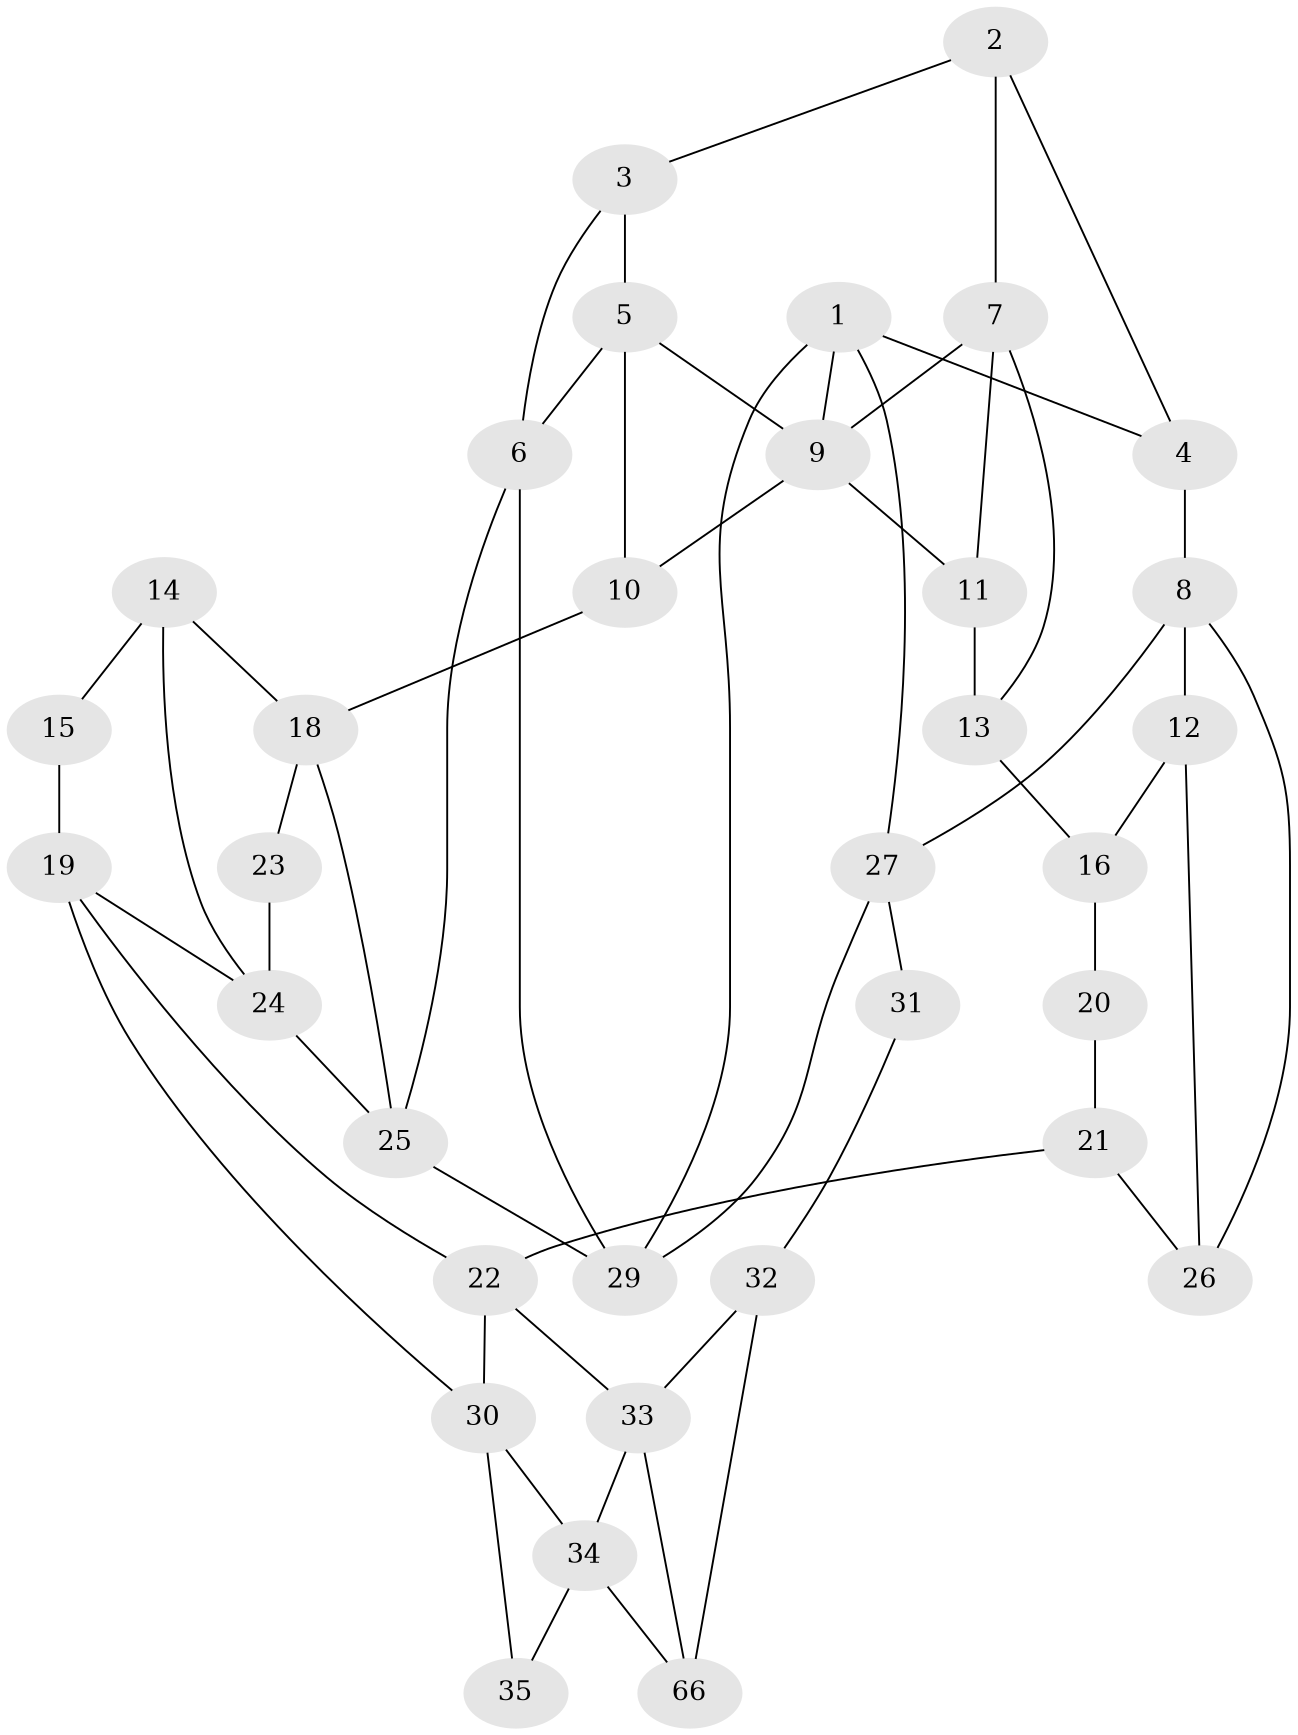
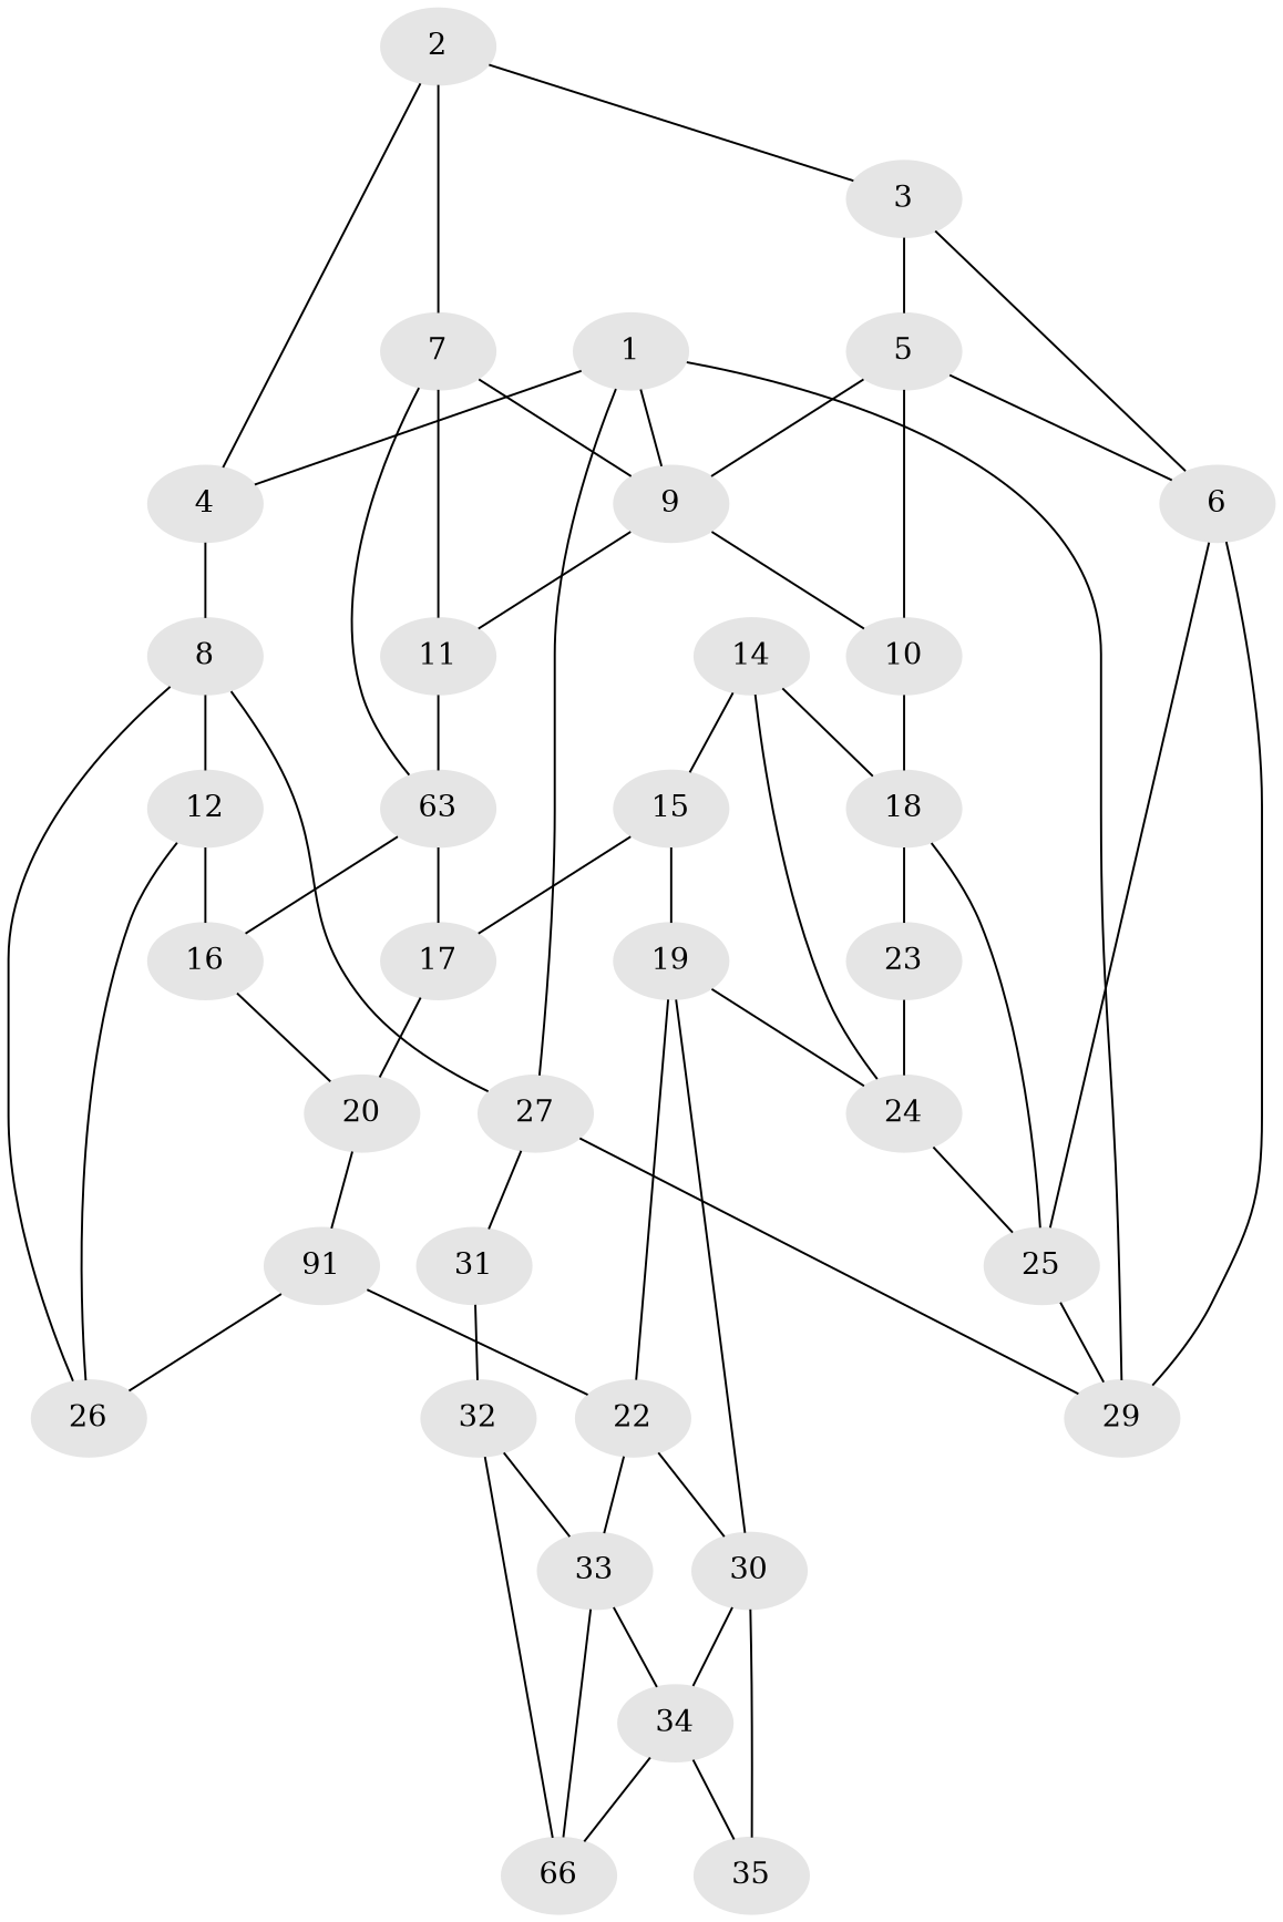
  graph {
    node [color=gray90 style=filled]
    edge [weight=1.0]
    1
    4
    27
    29
    9
    8
    6
    25
    31
    2
    3
    7
    5
    11
-   13
+   13 [label=63]
    10
    12
    26
    18
    16
+   17
    23
    15
    19
    20
    14
    24
    22
    30
-   21
+   21 [label=91]
    33
    34
    35
    n34 [label=66]
    32
    1 -- 4
    1 -- 27
    1 -- 29
    1 -- 9
    4 -- 8
    27 -- 29
    27 -- 31
    9 -- 11
    9 -- 10
    8 -- 27
    8 -- 12
    8 -- 26
    6 -- 29
    6 -- 25
    25 -- 29
    31 -- 32
    2 -- 4
    2 -- 3
    2 -- 7
    3 -- 6
    3 -- 5
    7 -- 9
    7 -- 11
    7 -- 13
    5 -- 9
    5 -- 6
    5 -- 10
    11 -- 13
    13 -- 16
+   13 -- 17
    10 -- 18
    12 -- 26
    12 -- 16 [weight=2.0]
    18 -- 25
    18 -- 23
    16 -- 20
+   17 -- 20 [weight=2.0]
    23 -- 24 [weight=2.0]
+   15 -- 17
    15 -- 19
    19 -- 24
    19 -- 22
    19 -- 30
    20 -- 21
    14 -- 18
    14 -- 15
    14 -- 24
    24 -- 25
    22 -- 30
    22 -- 33
    30 -- 34
    30 -- 35
    21 -- 26
    21 -- 22
    33 -- 34
    33 -- n34
    34 -- 35
    34 -- n34
    32 -- 33
    32 -- n34
  }
